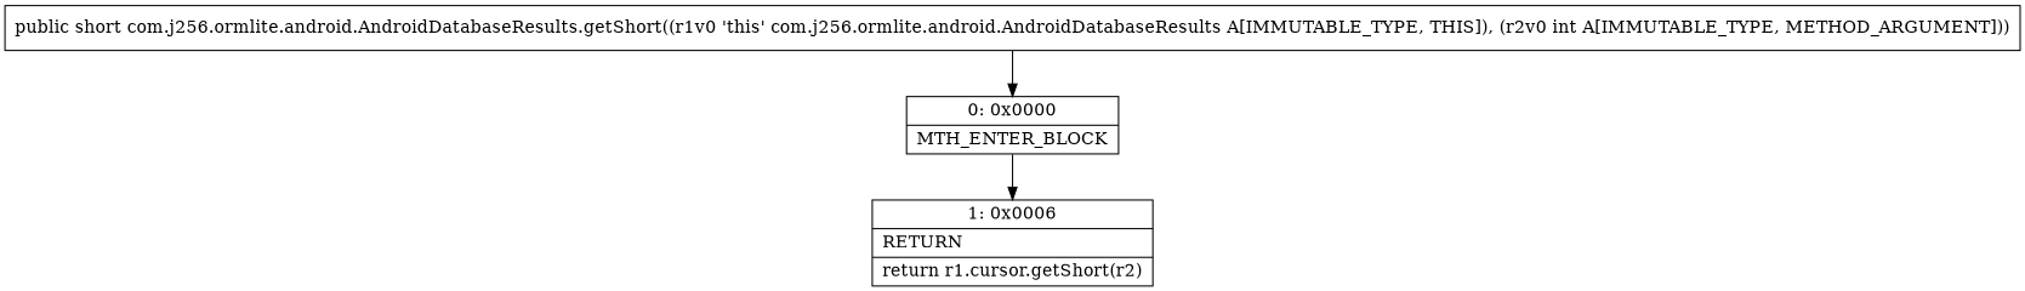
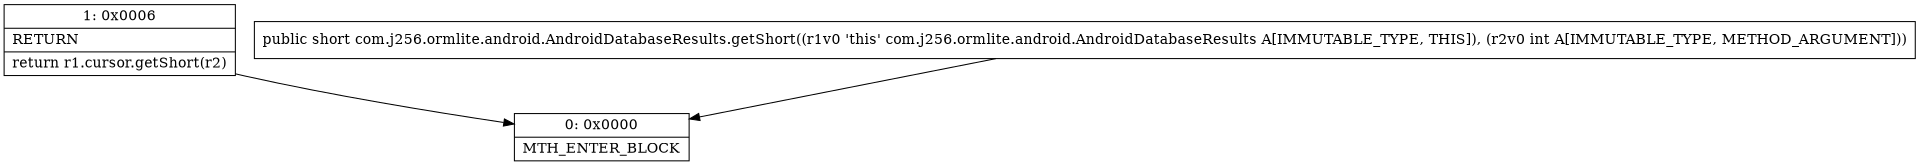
  digraph {
    node [shape=record]
    n1 [label="{0\:\ 0x0000|MTH_ENTER_BLOCK\l}"]
    n2 [label="{1\:\ 0x0006|RETURN\l|return r1.cursor.getShort(r2)\l}"]
    n3 [label="{public short com.j256.ormlite.android.AndroidDatabaseResults.getShort((r1v0 'this' com.j256.ormlite.android.AndroidDatabaseResults A[IMMUTABLE_TYPE, THIS]), (r2v0 int A[IMMUTABLE_TYPE, METHOD_ARGUMENT])) }"]
-   n1 -> n2
+   n2 -> n1
    n3 -> n1
  }
